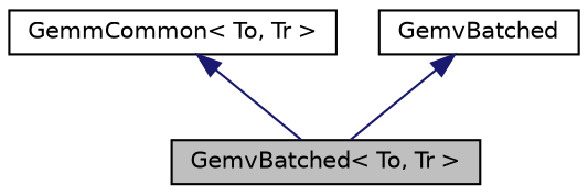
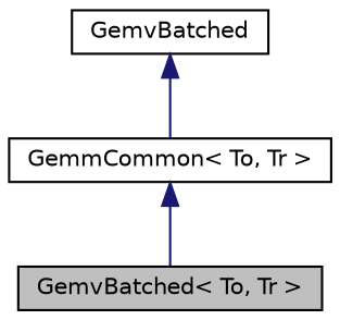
  digraph {
    node [color=black fillcolor=white fontname=Helvetica fontsize=10 shape=record style=filled]
    edge [color=midnightblue dir=back fontname=Helvetica fontsize=10 labelfontname=Helvetica labelfontsize=10 style=solid]
    n1 [fillcolor=grey75 fontcolor=black height=0.2 label="GemvBatched\< To, Tr \>" width=0.4]
    n2 [height=0.2 label="GemmCommon\< To, Tr \>" width=0.4]
    n3 [height=0.2 label=GemvBatched width=0.4]
    n2 -> n1
-   n3 -> n1
+   n3 -> n2
  }
